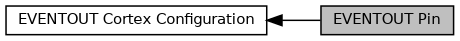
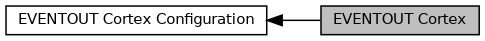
  digraph {
    rankdir=LR
    node [color=black fontname=Helvetica fontsize=10 shape=box style=filled]
    n1 [fillcolor=white height=0.2 label="EVENTOUT Cortex Configuration" width=0.4]
-   n2 [fillcolor=grey75 fontcolor=black height=0.2 label="EVENTOUT Pin" width=0.4]
+   n2 [fillcolor=grey75 fontcolor=black height=0.2 label="EVENTOUT Cortex" width=0.4]
    n1 -> n2 [dir=back fontname=Helvetica fontsize=10 labelfontname=Helvetica labelfontsize=10 shape=plaintext style=solid]
  }
